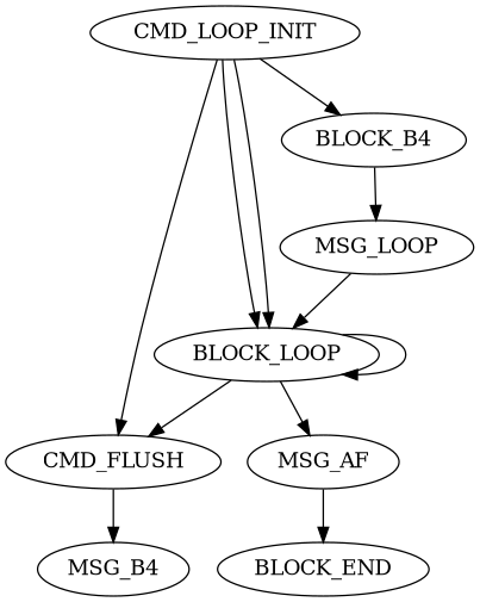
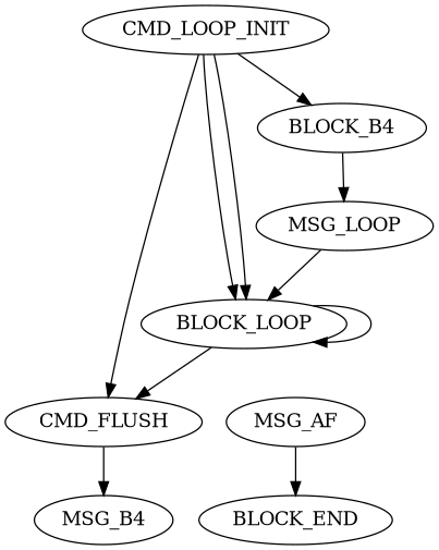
  digraph {
    node [cpu=3 fid=1 pattern=A toffs=0 type=block]
    edge [type=defdst]
    CMD_LOOP_INIT [patentry=true qty=10000 type=flow vabs=true]
    CMD_FLUSH [prio=1 qlo=true toffs=10 tvalid=500000000 type=flush]
    BLOCK_LOOP [qhi=1 qil=1 qlo=1 tperiod=100000]
    BLOCK_B4 [tperiod=100]
    MSG_B4 [par=1 toffs=20 type=tmsg]
    MSG_AF [par=3 type=tmsg]
    MSG_LOOP [par=2 type=tmsg]
    BLOCK_END [patexit=true qlo=1 tperiod=100000]
    CMD_LOOP_INIT -> CMD_FLUSH
    CMD_LOOP_INIT -> BLOCK_LOOP [type=target]
    CMD_LOOP_INIT -> BLOCK_LOOP [type=flowdst]
    CMD_LOOP_INIT -> BLOCK_B4
    CMD_FLUSH -> MSG_B4
    BLOCK_LOOP -> CMD_FLUSH [type=target]
    BLOCK_LOOP -> BLOCK_LOOP [type=altdst]
-   BLOCK_LOOP -> MSG_AF
    BLOCK_B4 -> MSG_LOOP
    MSG_AF -> BLOCK_END
    MSG_LOOP -> BLOCK_LOOP
  }
